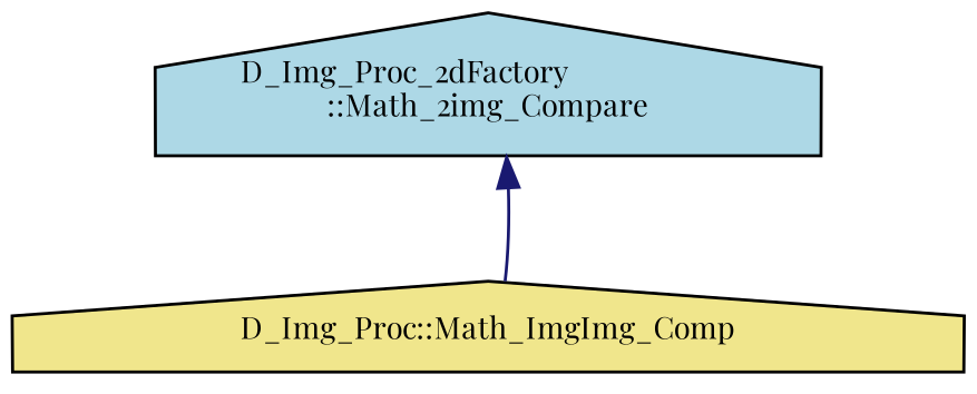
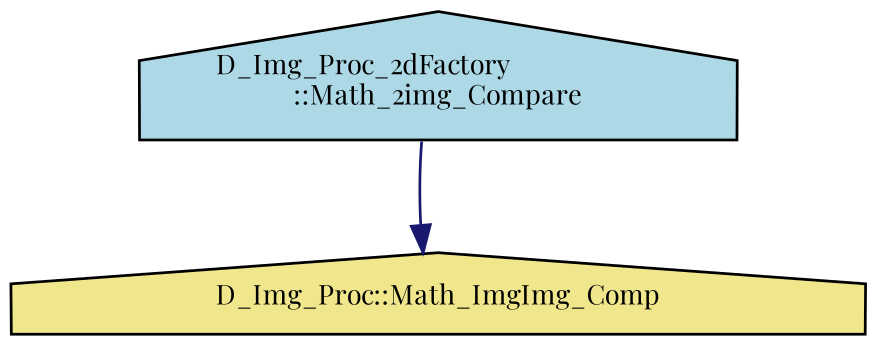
  digraph {
    rankdir=TB
    fontname="Playfair Display"
    node [color=black fontname="Playfair Display" fontsize=10 shape=house style=filled]
    n1 [fillcolor=lightblue fontcolor=black height=0.2 label="D_Img_Proc_2dFactory\l::Math_2img_Compare" width=0.4]
    n2 [fillcolor=khaki height=0.2 label="D_Img_Proc::Math_ImgImg_Comp" width=0.4]
-   n2 -> n1 [color=midnightblue fontname="Playfair Display" fontsize=10 labelfontname=Helvetica labelfontsize=10 style=solid]
+   n1 -> n2 [color=midnightblue fontname="Playfair Display" fontsize=10 labelfontname=Helvetica labelfontsize=10 style=solid]
  }
